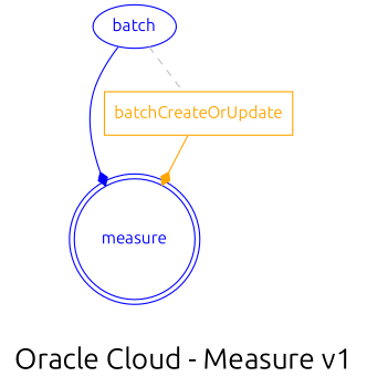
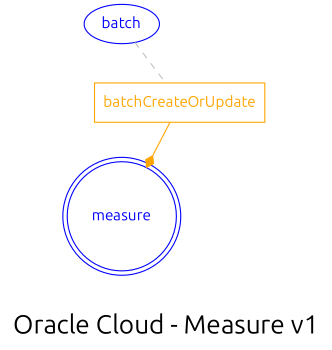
  digraph {
    fontsize=24
    label="Oracle Cloud - Measure v1"
    splines=true
    fontname=Ubuntu
    node [color=blue fontcolor=blue fontname=Ubuntu]
    edge [arrowhead=diamond arrowtail=none fontname=Ubuntu]
    measure [shape=doublecircle]
    batchCreateOrUpdate [color=orange fontcolor=orange shape=box]
    batch [shape=ellipse]
    batchCreateOrUpdate -> measure [color=orange fontcolor=orange]
-   batch -> measure [color=blue fontcolor=blue]
    batch -> batchCreateOrUpdate [arrowhead=none color=grey fontcolor=grey style=dashed]
  }
